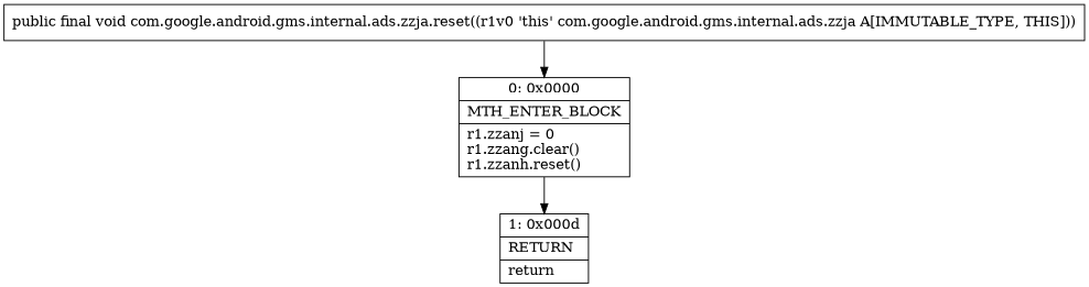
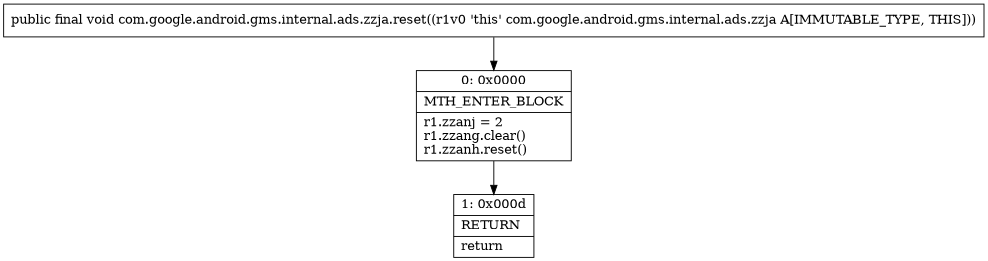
  digraph {
    node [shape=record]
-   n1 [label="{0\:\ 0x0000|MTH_ENTER_BLOCK\l|r1.zzanj = 0\lr1.zzang.clear()\lr1.zzanh.reset()\l}"]
+   n1 [label="{0\:\ 0x0000|MTH_ENTER_BLOCK\l|r1.zzanj = 2\lr1.zzang.clear()\lr1.zzanh.reset()\l}"]
    n2 [label="{1\:\ 0x000d|RETURN\l|return\l}"]
    n3 [label="{public final void com.google.android.gms.internal.ads.zzja.reset((r1v0 'this' com.google.android.gms.internal.ads.zzja A[IMMUTABLE_TYPE, THIS])) }"]
    n1 -> n2
    n3 -> n1
  }
